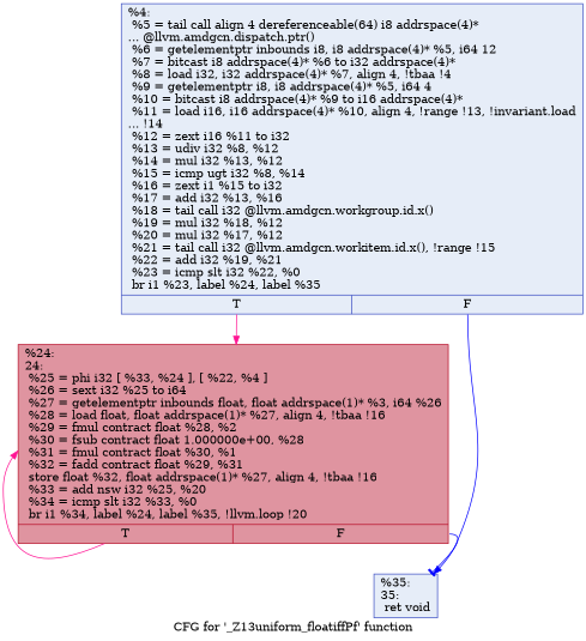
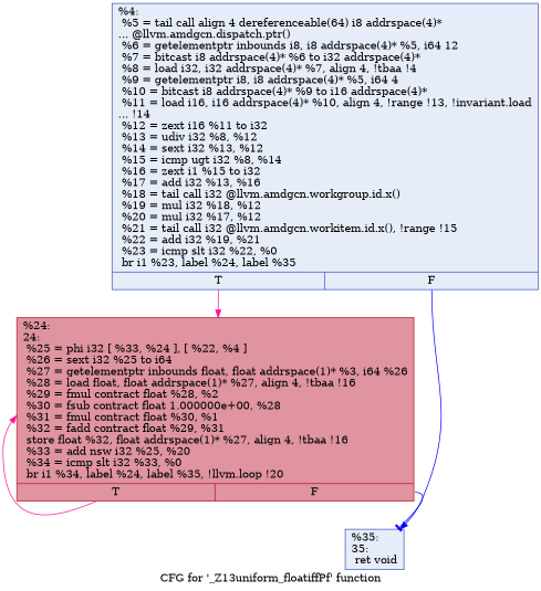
  digraph {
    label="CFG for '_Z13uniform_floatiffPf' function"
    node [color="#3d50c3ff" fillcolor="#c7d7f070" shape=record style=filled]
    edge [tailport=s0 color=deeppink arrowhead=normal]
-   n1 [label="{%4:\l  %5 = tail call align 4 dereferenceable(64) i8 addrspace(4)*\l... @llvm.amdgcn.dispatch.ptr()\l  %6 = getelementptr inbounds i8, i8 addrspace(4)* %5, i64 12\l  %7 = bitcast i8 addrspace(4)* %6 to i32 addrspace(4)*\l  %8 = load i32, i32 addrspace(4)* %7, align 4, !tbaa !4\l  %9 = getelementptr i8, i8 addrspace(4)* %5, i64 4\l  %10 = bitcast i8 addrspace(4)* %9 to i16 addrspace(4)*\l  %11 = load i16, i16 addrspace(4)* %10, align 4, !range !13, !invariant.load\l... !14\l  %12 = zext i16 %11 to i32\l  %13 = udiv i32 %8, %12\l  %14 = mul i32 %13, %12\l  %15 = icmp ugt i32 %8, %14\l  %16 = zext i1 %15 to i32\l  %17 = add i32 %13, %16\l  %18 = tail call i32 @llvm.amdgcn.workgroup.id.x()\l  %19 = mul i32 %18, %12\l  %20 = mul i32 %17, %12\l  %21 = tail call i32 @llvm.amdgcn.workitem.id.x(), !range !15\l  %22 = add i32 %19, %21\l  %23 = icmp slt i32 %22, %0\l  br i1 %23, label %24, label %35\l|{<s0>T|<s1>F}}"]
+   n1 [label="{%4:\l  %5 = tail call align 4 dereferenceable(64) i8 addrspace(4)*\l... @llvm.amdgcn.dispatch.ptr()\l  %6 = getelementptr inbounds i8, i8 addrspace(4)* %5, i64 12\l  %7 = bitcast i8 addrspace(4)* %6 to i32 addrspace(4)*\l  %8 = load i32, i32 addrspace(4)* %7, align 4, !tbaa !4\l  %9 = getelementptr i8, i8 addrspace(4)* %5, i64 4\l  %10 = bitcast i8 addrspace(4)* %9 to i16 addrspace(4)*\l  %11 = load i16, i16 addrspace(4)* %10, align 4, !range !13, !invariant.load\l... !14\l  %12 = zext i16 %11 to i32\l  %13 = udiv i32 %8, %12\l  %14 = sext i32 %13, %12\l  %15 = icmp ugt i32 %8, %14\l  %16 = zext i1 %15 to i32\l  %17 = add i32 %13, %16\l  %18 = tail call i32 @llvm.amdgcn.workgroup.id.x()\l  %19 = mul i32 %18, %12\l  %20 = mul i32 %17, %12\l  %21 = tail call i32 @llvm.amdgcn.workitem.id.x(), !range !15\l  %22 = add i32 %19, %21\l  %23 = icmp slt i32 %22, %0\l  br i1 %23, label %24, label %35\l|{<s0>T|<s1>F}}"]
    n2 [color="#b70d28ff" fillcolor="#b70d2870" label="{%24:\l24:                                               \l  %25 = phi i32 [ %33, %24 ], [ %22, %4 ]\l  %26 = sext i32 %25 to i64\l  %27 = getelementptr inbounds float, float addrspace(1)* %3, i64 %26\l  %28 = load float, float addrspace(1)* %27, align 4, !tbaa !16\l  %29 = fmul contract float %28, %2\l  %30 = fsub contract float 1.000000e+00, %28\l  %31 = fmul contract float %30, %1\l  %32 = fadd contract float %29, %31\l  store float %32, float addrspace(1)* %27, align 4, !tbaa !16\l  %33 = add nsw i32 %25, %20\l  %34 = icmp slt i32 %33, %0\l  br i1 %34, label %24, label %35, !llvm.loop !20\l|{<s0>T|<s1>F}}"]
    n3 [label="{%35:\l35:                                               \l  ret void\l}"]
    n1 -> n2
    n1 -> n3 [tailport=s1 color=blue]
    n2 -> n2
    n2 -> n3 [tailport=s1 color=blue arrowhead=tee]
  }
